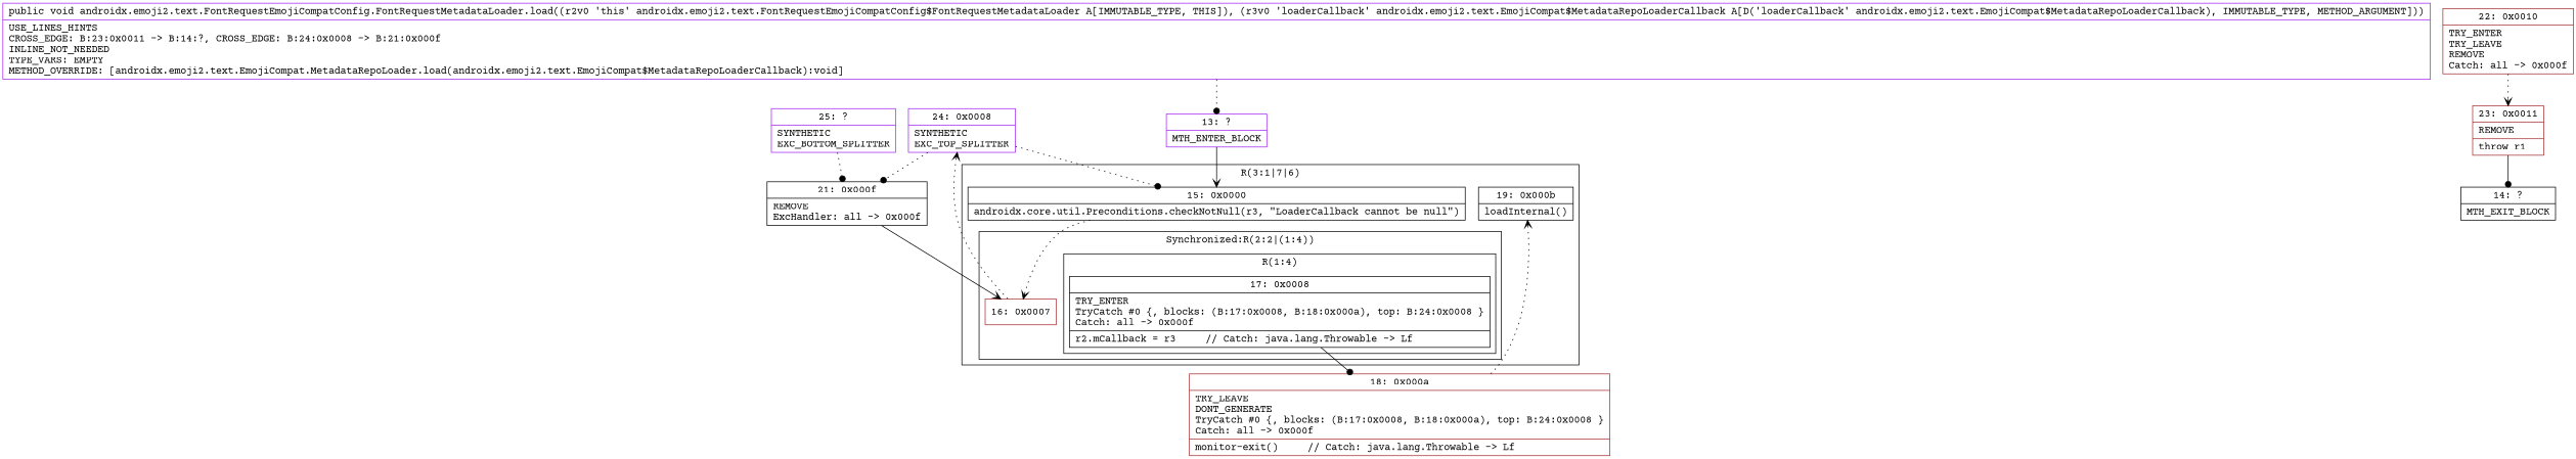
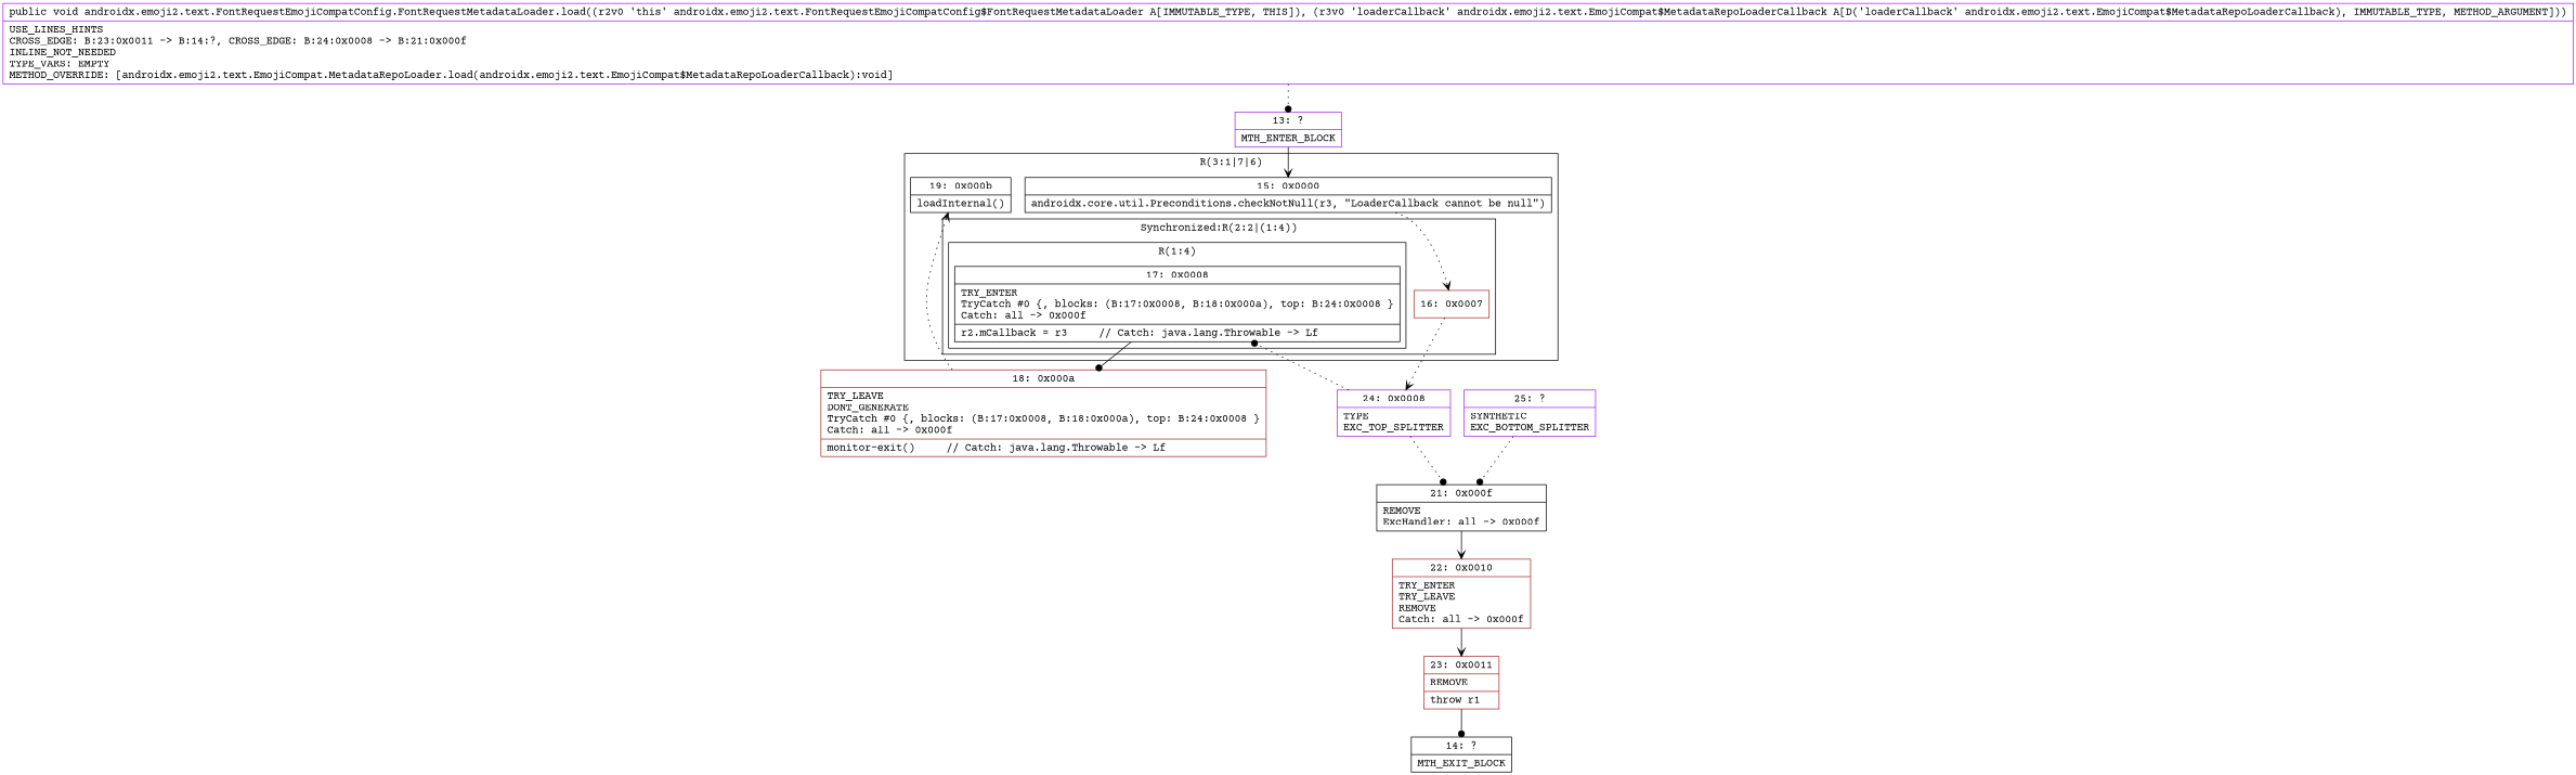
  digraph {
    fontname="Courier Prime"
    node [color=black fontname="Courier Prime" shape=record]
    edge [arrowhead=dot fontname="Courier Prime" style=dotted]
    n1 [label="{17\:\ 0x0008|TRY_ENTER\lTryCatch #0 \{, blocks: (B:17:0x0008, B:18:0x000a), top: B:24:0x0008 \}\lCatch: all \-\> 0x000f\l|r2.mCallback = r3     \/\/ Catch: java.lang.Throwable \-\> Lf\l}"]
    n2 [color=brown label="{16\:\ 0x0007}"]
    n3 [label="{15\:\ 0x0000|androidx.core.util.Preconditions.checkNotNull(r3, \"LoaderCallback cannot be null\")\l}"]
    n4 [label="{19\:\ 0x000b|loadInternal()\l}"]
    n5 [color=brown label="{18\:\ 0x000a|TRY_LEAVE\lDONT_GENERATE\lTryCatch #0 \{, blocks: (B:17:0x0008, B:18:0x000a), top: B:24:0x0008 \}\lCatch: all \-\> 0x000f\l|monitor\-exit()     \/\/ Catch: java.lang.Throwable \-\> Lf\l}"]
-   n6 [color=purple label="{24\:\ 0x0008|SYNTHETIC\lEXC_TOP_SPLITTER\l}"]
+   n6 [color=purple label="{24\:\ 0x0008|TYPE\lEXC_TOP_SPLITTER\l}"]
    n7 [label="{21\:\ 0x000f|REMOVE\lExcHandler: all \-\> 0x000f\l}"]
    n8 [color=purple label="{13\:\ ?|MTH_ENTER_BLOCK\l}"]
    n9 [color=brown label="{22\:\ 0x0010|TRY_ENTER\lTRY_LEAVE\lREMOVE\lCatch: all \-\> 0x000f\l}"]
    n10 [color=purple label="{25\:\ ?|SYNTHETIC\lEXC_BOTTOM_SPLITTER\l}"]
    n11 [label="{14\:\ ?|MTH_EXIT_BLOCK\l}"]
    n12 [color=brown label="{23\:\ 0x0011|REMOVE\l|throw r1\l}"]
    n13 [color=purple label="{public void androidx.emoji2.text.FontRequestEmojiCompatConfig.FontRequestMetadataLoader.load((r2v0 'this' androidx.emoji2.text.FontRequestEmojiCompatConfig$FontRequestMetadataLoader A[IMMUTABLE_TYPE, THIS]), (r3v0 'loaderCallback' androidx.emoji2.text.EmojiCompat$MetadataRepoLoaderCallback A[D('loaderCallback' androidx.emoji2.text.EmojiCompat$MetadataRepoLoaderCallback), IMMUTABLE_TYPE, METHOD_ARGUMENT]))  | USE_LINES_HINTS\lCROSS_EDGE: B:23:0x0011 \-\> B:14:?, CROSS_EDGE: B:24:0x0008 \-\> B:21:0x000f\lINLINE_NOT_NEEDED\lTYPE_VARS: EMPTY\lMETHOD_OVERRIDE: [androidx.emoji2.text.EmojiCompat.MetadataRepoLoader.load(androidx.emoji2.text.EmojiCompat$MetadataRepoLoaderCallback):void]\l}"]
    subgraph cluster_1 {
      label="R(3:1|7|6)"
      n3
      n4
      subgraph cluster_2 {
        label="Synchronized:R(2:2|(1:4))"
        n2
        subgraph cluster_3 {
          label="R(1:4)"
          n1
        }
      }
    }
    n1 -> n5 [style=solid]
    n2 -> n6 [arrowhead=vee]
    n3 -> n2 [arrowhead=vee]
    n5 -> n4 [arrowhead=vee]
-   n6 -> n3
+   n6 -> n1
    n6 -> n7
-   n7 -> n2 [arrowhead=vee style=solid]
+   n7 -> n9 [arrowhead=vee style=solid]
    n8 -> n3 [arrowhead=vee style=solid]
-   n9 -> n12 [arrowhead=vee]
+   n9 -> n12 [arrowhead=vee style=solid]
    n10 -> n7
    n12 -> n11 [style=solid]
    n13 -> n8
  }
